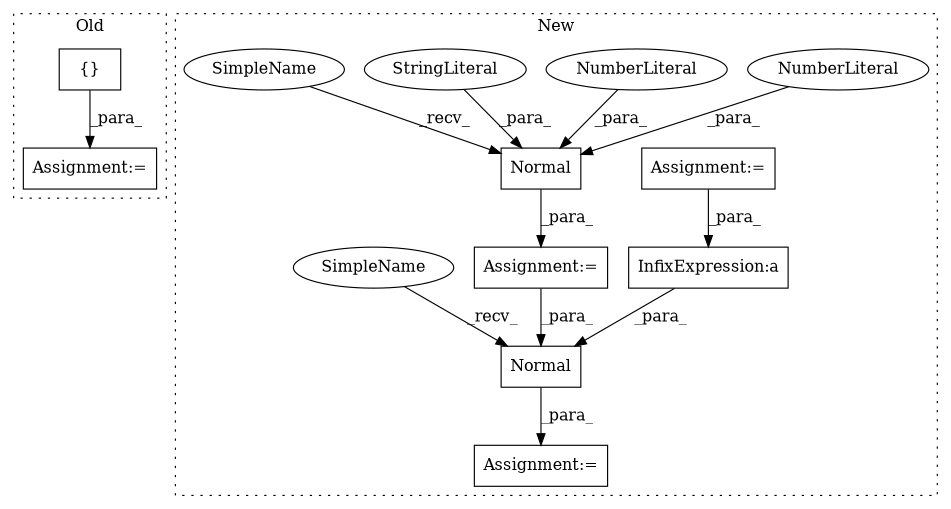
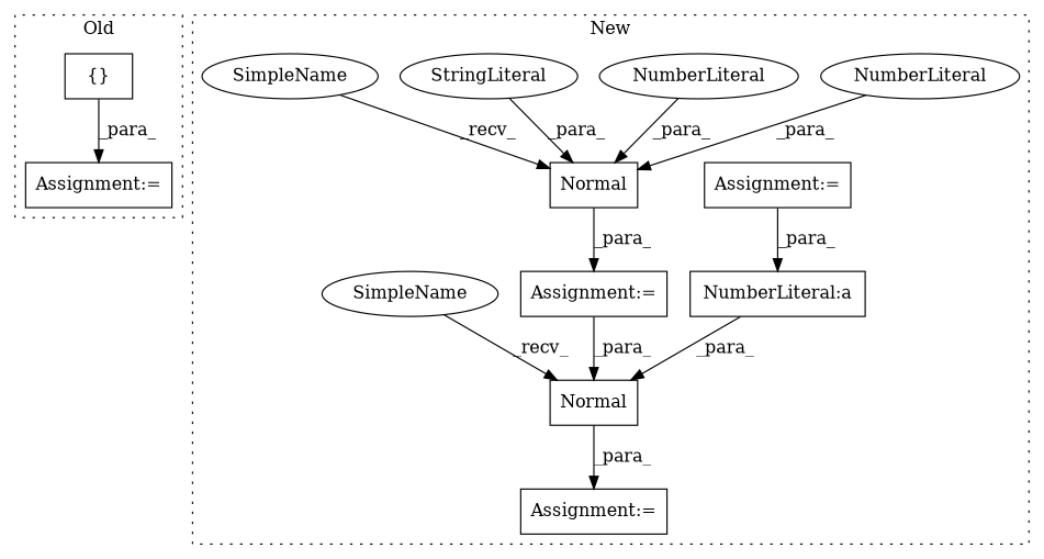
  digraph {
    node [a=7 l=1 shape=box]
    n1 [a=4 l=2 label="{}" s=545]
    n2 [label="Assignment:=" s=1070]
    n3 [a=32 l="7,1" label=Normal s="279,294"]
    n4 [a=34 label=NumberLiteral s=291 shape=ellipse]
    n5 [l=12 label="Assignment:=" s=302]
    n6 [a=34 label=NumberLiteral s=293 shape=ellipse]
    n7 [a=45 l=4 label=StringLiteral s=286 shape=ellipse]
    n8 [a=32 l="7,1" label=Normal s="319,341"]
-   n9 [a=27 l=3 label="InfixExpression:a" s=332]
+   n9 [a=27 l=3 label="NumberLiteral:a" s=332]
    n10 [l=26 label="Assignment:=" s=400]
    n11 [label="Assignment:=" s=273]
    n12 [a=42 l=4 label=SimpleName s=274 shape=ellipse]
    n13 [a=42 l=4 label=SimpleName s=314 shape=ellipse]
    subgraph cluster_1 {
      label=Old
      style=dotted
      n1
      n2
    }
    subgraph cluster_2 {
      label=New
      style=dotted
      n3
      n4
      n5
      n6
      n7
      n8
      n9
      n10
      n11
      n12
      n13
    }
    n1 -> n2 [label=_para_]
    n3 -> n11 [label=_para_]
    n4 -> n3 [label=_para_]
    n6 -> n3 [label=_para_]
    n7 -> n3 [label=_para_]
    n8 -> n5 [label=_para_]
    n9 -> n8 [label=_para_]
    n10 -> n9 [label=_para_]
    n11 -> n8 [label=_para_]
    n12 -> n3 [label=_recv_]
    n13 -> n8 [label=_recv_]
  }
